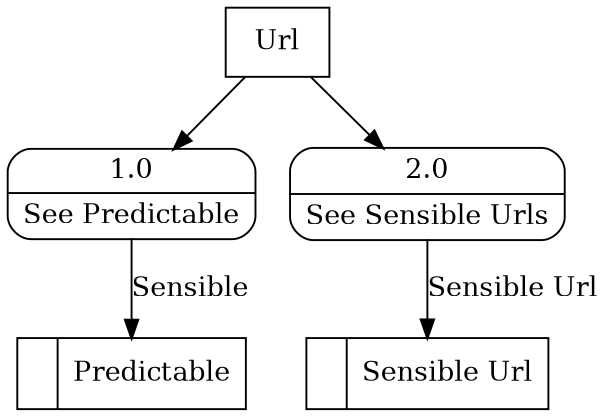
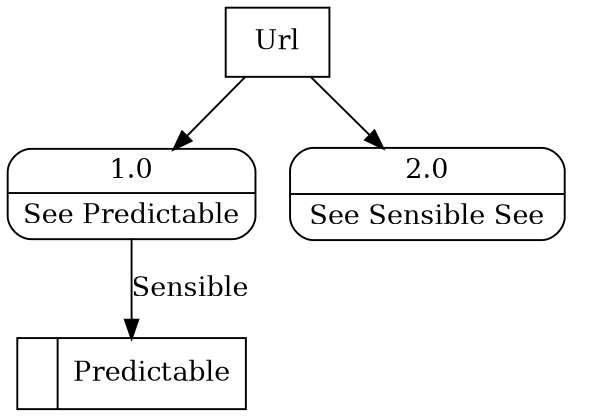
  digraph {
    node [shape=record]
    n1 [label="<f0>  |<f1> Predictable "]
-   n2 [label="<f0>  |<f1> Sensible Url "]
    n3 [label=Url shape=box]
    n4 [label="{<f0> 1.0|<f1> See Predictable }" shape=Mrecord]
-   n5 [label="{<f0> 2.0|<f1> See Sensible Urls }" shape=Mrecord]
+   n5 [label="{<f0> 2.0|<f1> See Sensible See }" shape=Mrecord]
    n3 -> n4
    n3 -> n5
    n4 -> n1 [label=Sensible]
-   n5 -> n2 [label="Sensible Url"]
  }
